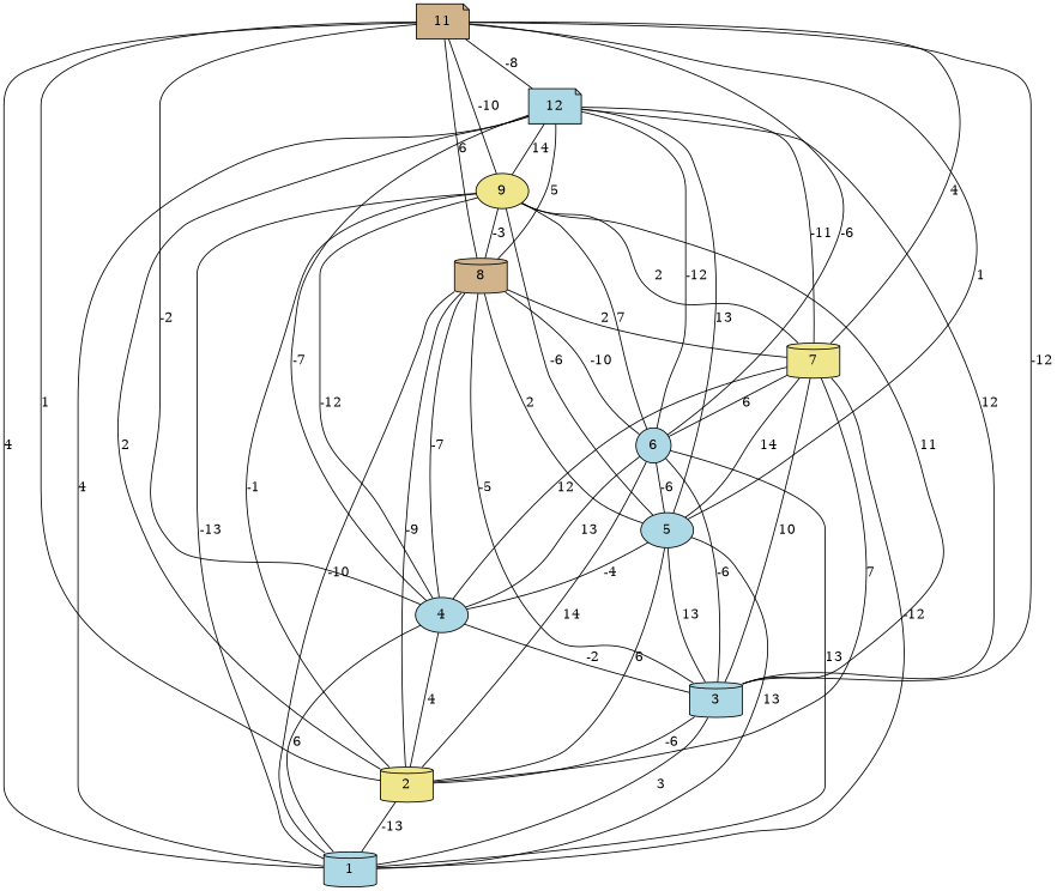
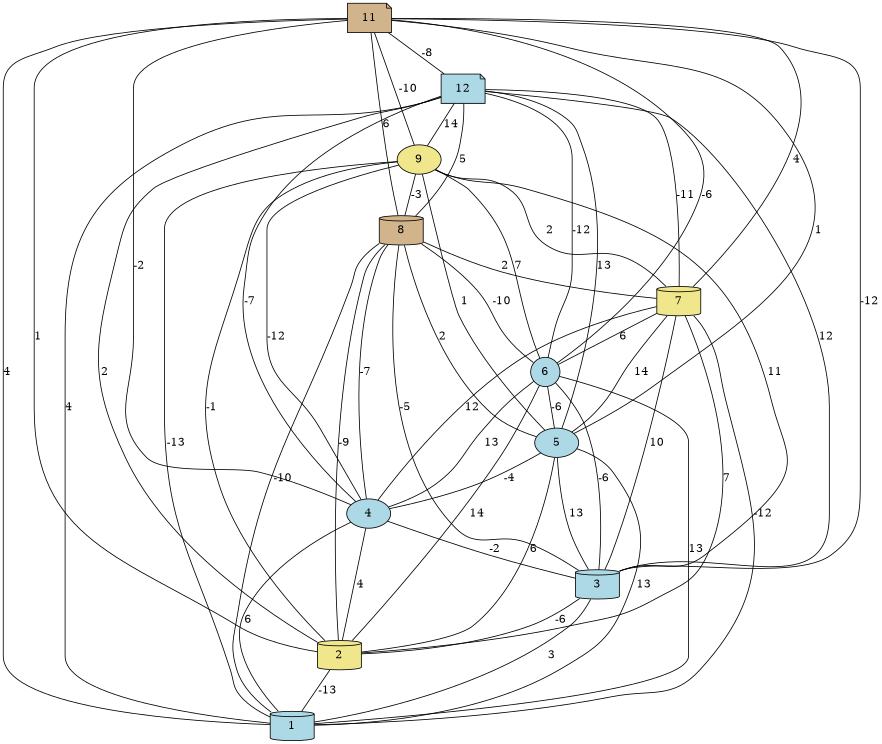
  graph {
    fontname="Helvetica,Arial,sans-serif"
    node [fillcolor=lightblue shape=cylinder style=filled]
    11 [fillcolor=tan shape=note]
    1
    2 [fillcolor=khaki]
    3
    4 [shape=ellipse]
    5 [shape=ellipse]
    6 [shape=circle]
    7 [fillcolor=khaki]
    8 [fillcolor=tan]
    9 [fillcolor=khaki shape=ellipse]
    n11 [label=12 shape=note]
    11 -- 1 [label=4]
    11 -- 2 [label=1]
    11 -- 3 [label=-12]
    11 -- 4 [label=-2]
    11 -- 5 [label=1]
    11 -- 6 [label=-6]
    11 -- 7 [label=4]
    11 -- 8 [label=6]
    11 -- 9 [label=-10]
    11 -- n11 [label=-8]
    2 -- 1 [label=-13]
    3 -- 1 [label=3]
    3 -- 2 [label=-6]
    4 -- 1 [label=6]
    4 -- 2 [label=4]
    4 -- 3 [label=-2]
    5 -- 1 [label=13]
    5 -- 2 [label=6]
    5 -- 3 [label=13]
    5 -- 4 [label=-4]
    6 -- 1 [label=13]
    6 -- 2 [label=14]
    6 -- 3 [label=-6]
    6 -- 4 [label=13]
    6 -- 5 [label=-6]
    7 -- 1 [label=-12]
    7 -- 2 [label=7]
    7 -- 3 [label=10]
    7 -- 4 [label=12]
    7 -- 5 [label=14]
    7 -- 6 [label=6]
    8 -- 1 [label=-10]
    8 -- 2 [label=-9]
    8 -- 3 [label=-5]
    8 -- 4 [label=-7]
    8 -- 5 [label=2]
    8 -- 6 [label=-10]
    8 -- 7 [label=2]
    9 -- 1 [label=-13]
    9 -- 2 [label=-1]
    9 -- 3 [label=11]
    9 -- 4 [label=-12]
-   9 -- 5 [label=-6]
+   9 -- 5 [label=1]
    9 -- 6 [label=7]
    9 -- 7 [label=2]
    9 -- 8 [label=-3]
    n11 -- 1 [label=4]
    n11 -- 2 [label=2]
    n11 -- 3 [label=12]
    n11 -- 4 [label=-7]
    n11 -- 5 [label=13]
    n11 -- 6 [label=-12]
    n11 -- 7 [label=-11]
    n11 -- 8 [label=5]
    n11 -- 9 [label=14]
  }
